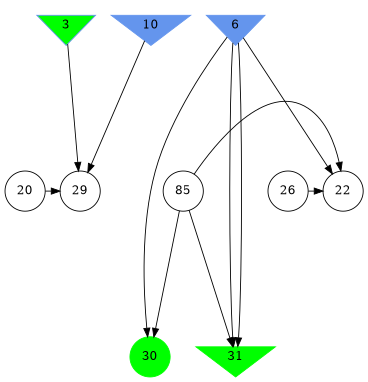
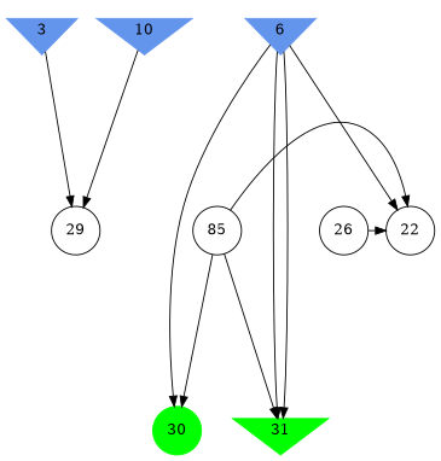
  digraph {
    ranksep=2.0
    node [color=black shape=circle]
-   3 [color=cornflowerblue shape=invtriangle style=filled fillcolor=green]
+   3 [color=cornflowerblue shape=invtriangle style=filled]
    6 [color=cornflowerblue shape=invtriangle style=filled]
    10 [color=cornflowerblue shape=invtriangle style=filled]
-   20
    22
    n6 [label=85]
    26
    29
    30 [color=green style=filled]
    31 [color=green shape=invtriangle style=filled]
    subgraph sub_1 {
      rank=same
      3
      6
      10
    }
    subgraph sub_2 {
      rank=same
-     20
      22
      n6
      26
      29
    }
    subgraph sub_3 {
      rank=same
      30
      31
    }
    3 -> 29
    6 -> 22
    6 -> 30
    6 -> 31
    6 -> 31
    10 -> 29
-   20 -> 29
    n6 -> 22
    n6 -> 30
    n6 -> 31
    26 -> 22
  }
